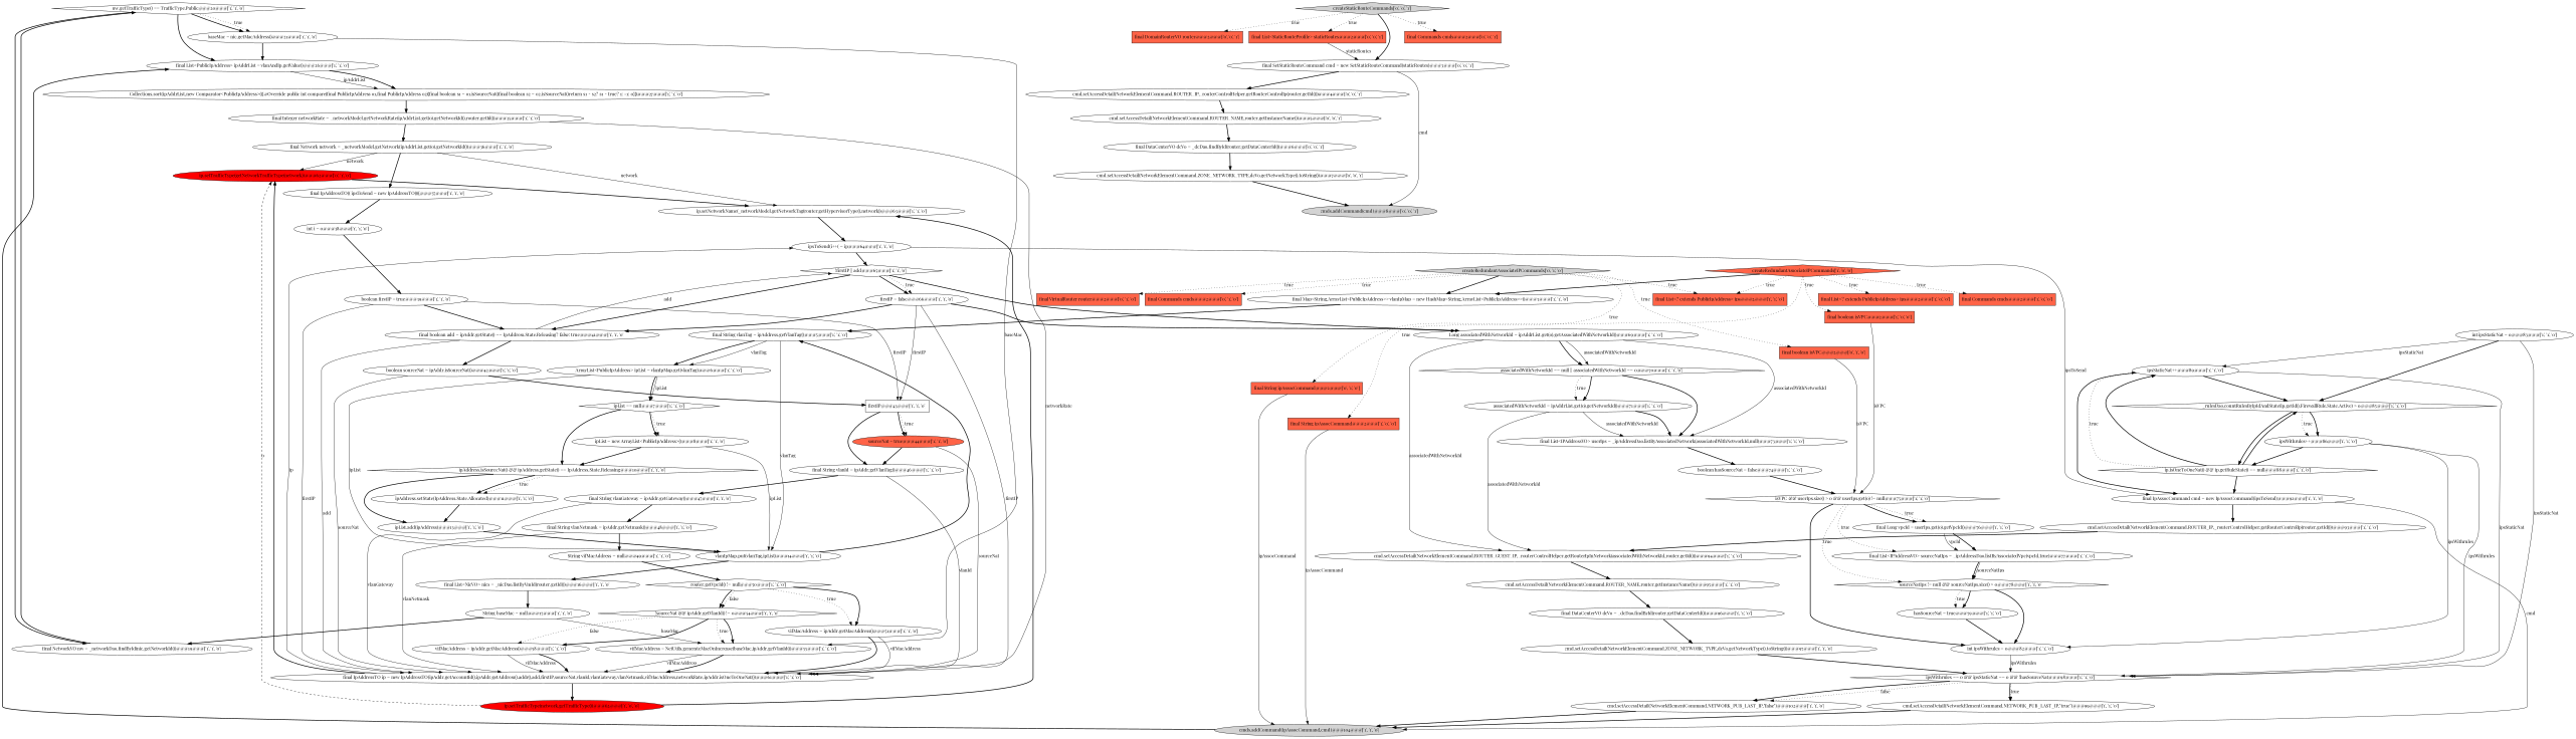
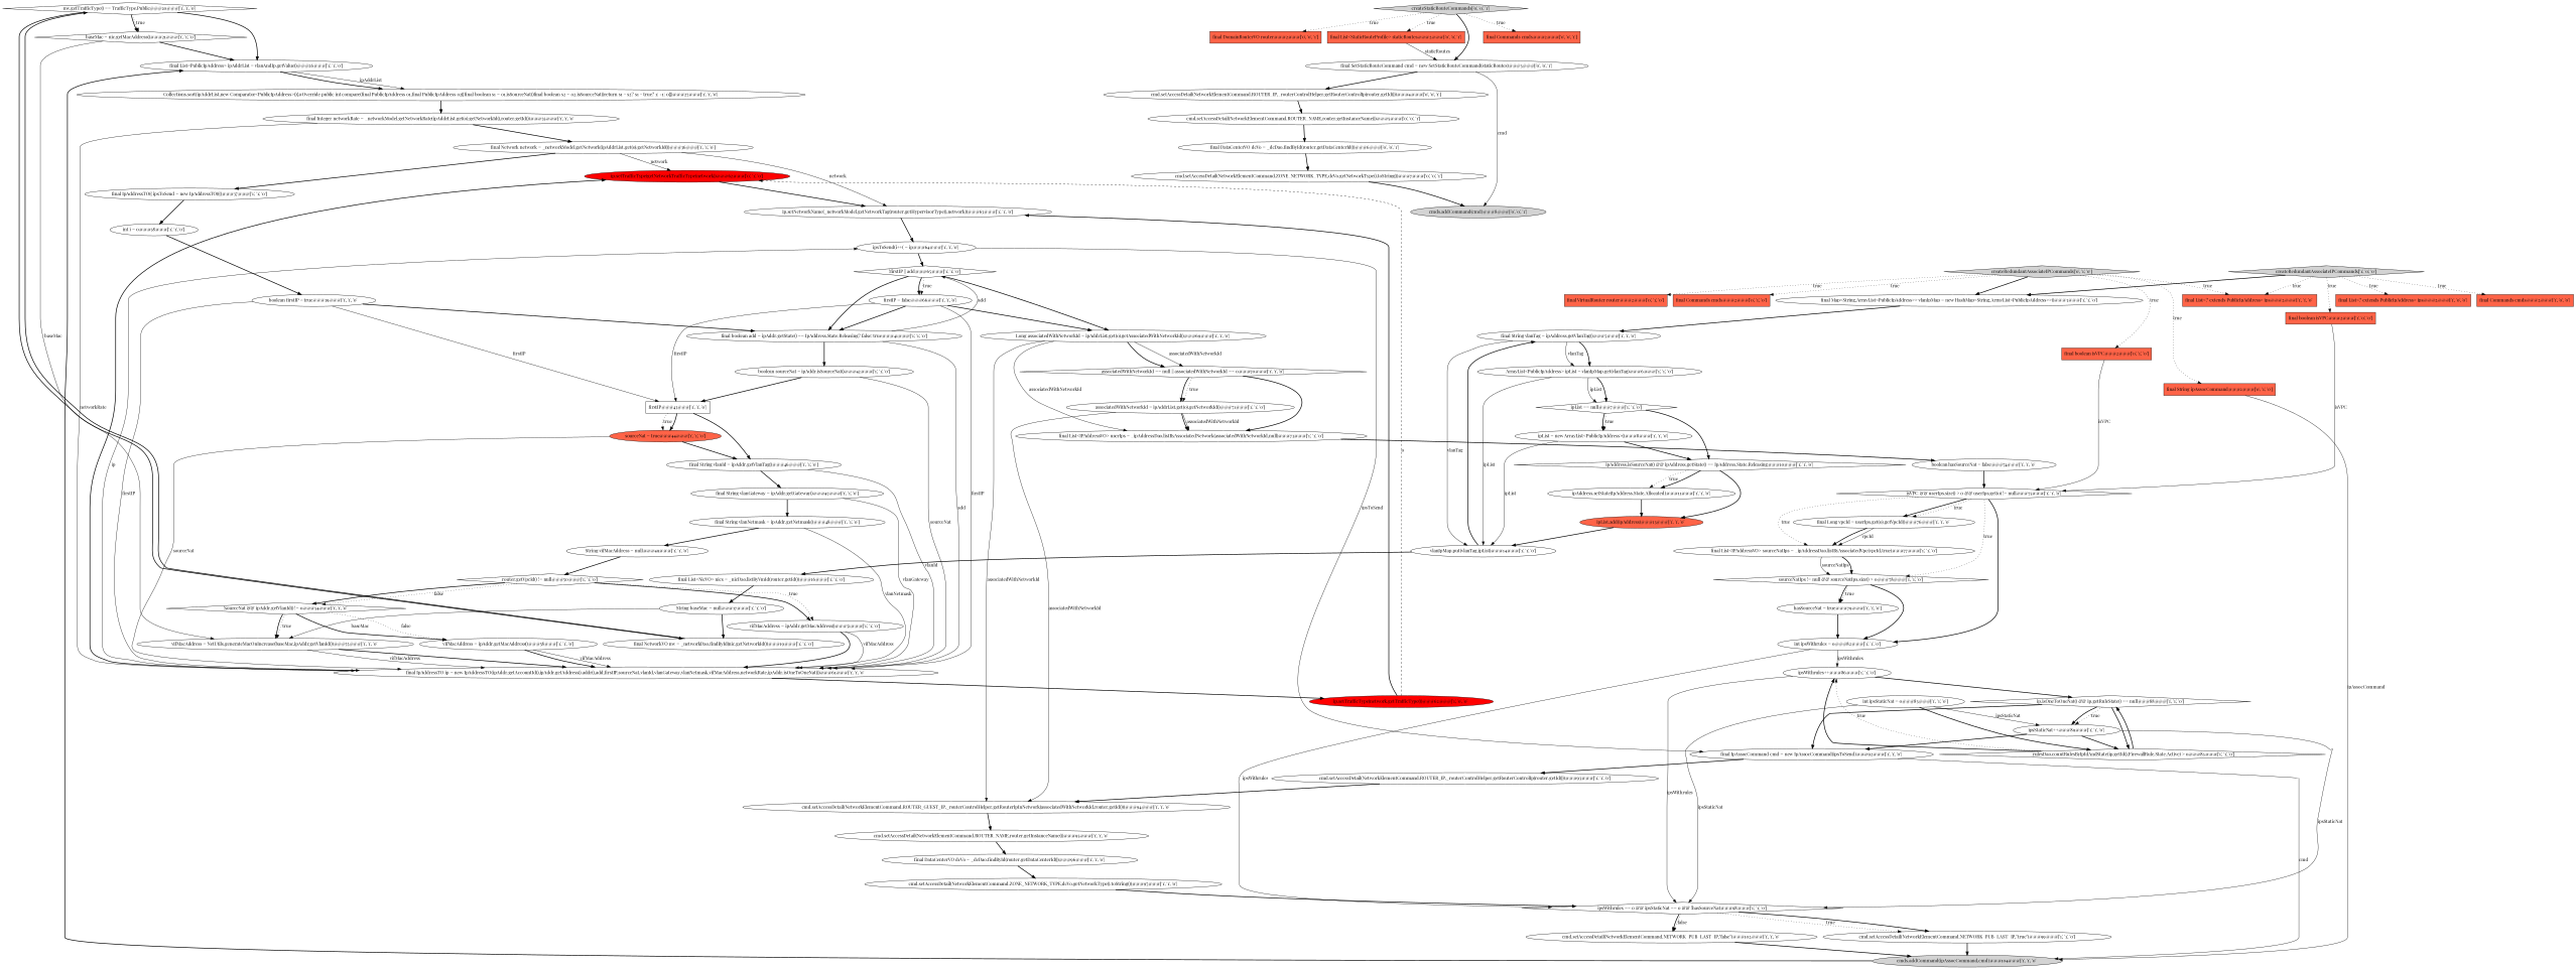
  digraph {
    fontname="Playfair Display"
    node [fillcolor=white fontname="Playfair Display" shape=ellipse style=filled]
    edge [fontname="Playfair Display" style=bold]
    n1 [label="nw.getTrafficType() == TrafficType.Public@@@20@@@['1', '1', '0']" shape=diamond]
    n2 [label="final NetworkVO nw = _networkDao.findById(nic.getNetworkId())@@@19@@@['1', '1', '0']"]
-   n3 [label="baseMac = nic.getMacAddress()@@@21@@@['1', '1', '0']"]
+   n3 [label="baseMac = nic.getMacAddress()@@@21@@@['1', '1', '0']" shape=diamond]
    n4 [label="final List<PublicIpAddress> ipAddrList = vlanAndIp.getValue()@@@26@@@['1', '1', '0']"]
    n5 [label="vifMacAddress = NetUtils.generateMacOnIncrease(baseMac,ipAddr.getVlanId())@@@55@@@['1', '1', '0']"]
    n6 [label="Collections.sort(ipAddrList,new Comparator<PublicIpAddress>(){@Override public int compare(final PublicIpAddress o1,final PublicIpAddress o2){final boolean s1 = o1.isSourceNat()final boolean s2 = o2.isSourceNat()return s1 ^ s2? s1 ^ true? 1: -1: 0}})@@@27@@@['1', '1', '0']"]
    n7 [label="final Integer networkRate = _networkModel.getNetworkRate(ipAddrList.get(0).getNetworkId(),router.getId())@@@35@@@['1', '1', '0']"]
    n8 [label="final Network network = _networkModel.getNetwork(ipAddrList.get(0).getNetworkId())@@@36@@@['1', '1', '0']"]
    n9 [label="final IpAddressTO ip = new IpAddressTO(ipAddr.getAccountId(),ipAddr.getAddress().addr(),add,firstIP,sourceNat,vlanId,vlanGateway,vlanNetmask,vifMacAddress,networkRate,ipAddr.isOneToOneNat())@@@61@@@['1', '1', '0']"]
    n10 [label="ipsStaticNat++@@@89@@@['1', '1', '0']"]
    n11 [label="final IpAssocCommand cmd = new IpAssocCommand(ipsToSend)@@@92@@@['1', '1', '0']"]
    n12 [label="ipsWithrules == 0 && ipsStaticNat == 0 && !hasSourceNat@@@98@@@['1', '1', '0']" shape=diamond]
    n13 [label="_rulesDao.countRulesByIpIdAndState(ip.getId(),FirewallRule.State.Active) > 0@@@85@@@['1', '1', '0']" shape=diamond]
    n14 [fillcolor=lightgray label="cmds.addCommand(ipAssocCommand,cmd)@@@104@@@['1', '1', '0']"]
    n15 [label="cmd.setAccessDetail(NetworkElementCommand.ROUTER_IP,_routerControlHelper.getRouterControlIp(router.getId()))@@@93@@@['1', '1', '0']"]
    n16 [label="cmd.setAccessDetail(NetworkElementCommand.NETWORK_PUB_LAST_IP,\"true\")@@@99@@@['1', '1', '0']"]
    n17 [label="cmd.setAccessDetail(NetworkElementCommand.NETWORK_PUB_LAST_IP,\"false\")@@@102@@@['1', '1', '0']"]
    n18 [label="ip.isOneToOneNat() && ip.getRuleState() == null@@@88@@@['1', '1', '0']" shape=diamond]
    n19 [label="ipsWithrules++@@@86@@@['1', '1', '0']"]
    n20 [label="cmd.setAccessDetail(NetworkElementCommand.ROUTER_NAME,router.getInstanceName())@@@5@@@['0', '0', '1']"]
    n21 [label="final DataCenterVO dcVo = _dcDao.findById(router.getDataCenterId())@@@6@@@['0', '0', '1']"]
    n22 [label="cmd.setAccessDetail(NetworkElementCommand.ZONE_NETWORK_TYPE,dcVo.getNetworkType().toString())@@@7@@@['0', '0', '1']"]
    n23 [label="String baseMac = null@@@17@@@['1', '1', '0']"]
    n24 [fillcolor=red label="ip.setTrafficType(getNetworkTrafficType(network))@@@62@@@['0', '1', '0']"]
    n25 [label="final IpAddressTO(( ipsToSend = new IpAddressTO((((@@@37@@@['1', '1', '0']"]
    n26 [label="ip.setNetworkName(_networkModel.getNetworkTag(router.getHypervisorType(),network))@@@63@@@['1', '1', '0']"]
    n27 [label="int i = 0@@@38@@@['1', '1', '0']"]
    n28 [label="ipsToSend(i++( = ip@@@64@@@['1', '1', '0']"]
    n29 [label="vlanIpMap.put(vlanTag,ipList)@@@14@@@['1', '1', '0']"]
    n30 [label="final String vlanTag = ipAddress.getVlanTag()@@@5@@@['1', '1', '0']"]
    n31 [label="final List<NicVO> nics = _nicDao.listByVmId(router.getId())@@@16@@@['1', '1', '0']"]
    n32 [label="ArrayList<PublicIpAddress> ipList = vlanIpMap.get(vlanTag)@@@6@@@['1', '1', '0']"]
    n33 [label="final String vlanNetmask = ipAddr.getNetmask()@@@48@@@['1', '1', '0']"]
    n34 [label="String vifMacAddress = null@@@49@@@['1', '1', '0']"]
    n35 [fillcolor=red label="ip.setTrafficType(network.getTrafficType())@@@62@@@['1', '0', '0']"]
    n36 [label="router.getVpcId() != null@@@50@@@['1', '1', '0']" shape=diamond]
    n37 [label="firstIP@@@43@@@['1', '1', '0']" shape=box]
    n38 [label="final String vlanId = ipAddr.getVlanTag()@@@46@@@['1', '1', '0']"]
    n39 [fillcolor=tomato label="sourceNat = true@@@44@@@['1', '1', '0']"]
    n40 [label="final String vlanGateway = ipAddr.getGateway()@@@47@@@['1', '1', '0']"]
    n41 [label="ipList = new ArrayList<PublicIpAddress>()@@@8@@@['1', '1', '0']"]
    n42 [label="ipAddress.isSourceNat() && ipAddress.getState() == IpAddress.State.Releasing@@@10@@@['1', '1', '0']" shape=diamond]
-   n43 [label="ipList.add(ipAddress)@@@13@@@['1', '1', '0']"]
+   n43 [fillcolor=tomato label="ipList.add(ipAddress)@@@13@@@['1', '1', '0']"]
    n44 [label="ipAddress.setState(IpAddress.State.Allocated)@@@11@@@['1', '1', '0']"]
    n45 [label="boolean firstIP = true@@@39@@@['1', '1', '0']"]
    n46 [fillcolor=tomato label="final VirtualRouter router@@@2@@@['0', '1', '0']" shape=box]
    n47 [label="cmd.setAccessDetail(NetworkElementCommand.ROUTER_IP,_routerControlHelper.getRouterControlIp(router.getId()))@@@4@@@['0', '0', '1']"]
    n48 [label="int ipsStaticNat = 0@@@83@@@['1', '1', '0']"]
    n49 [fillcolor=tomato label="final DomainRouterVO router@@@2@@@['0', '0', '1']" shape=box]
    n50 [label="final Map<String,ArrayList<PublicIpAddress>> vlanIpMap = new HashMap<String,ArrayList<PublicIpAddress>>()@@@3@@@['1', '1', '0']"]
    n51 [label="vifMacAddress = ipAddr.getMacAddress()@@@58@@@['1', '1', '0']"]
    n52 [label="cmd.setAccessDetail(NetworkElementCommand.ROUTER_GUEST_IP,_routerControlHelper.getRouterIpInNetwork(associatedWithNetworkId,router.getId()))@@@94@@@['1', '1', '0']"]
    n53 [label="cmd.setAccessDetail(NetworkElementCommand.ROUTER_NAME,router.getInstanceName())@@@95@@@['1', '1', '0']"]
    n54 [label="final DataCenterVO dcVo = _dcDao.findById(router.getDataCenterId())@@@96@@@['1', '1', '0']"]
-   n55 [fillcolor=tomato label="final String ipAssocCommand@@@2@@@['1', '0', '0']" shape=box]
    n56 [fillcolor=tomato label="final List<StaticRouteProfile> staticRoutes@@@2@@@['0', '0', '1']" shape=box]
    n57 [label="final SetStaticRouteCommand cmd = new SetStaticRouteCommand(staticRoutes)@@@3@@@['0', '0', '1']"]
    n58 [fillcolor=lightgray label="cmds.addCommand(cmd)@@@8@@@['0', '0', '1']"]
    n59 [label="!firstIP || add@@@65@@@['1', '1', '0']" shape=diamond]
    n60 [label="Long associatedWithNetworkId = ipAddrList.get(0).getAssociatedWithNetworkId()@@@69@@@['1', '1', '0']"]
    n61 [label="final List<IPAddressVO> userIps = _ipAddressDao.listByAssociatedNetwork(associatedWithNetworkId,null)@@@73@@@['1', '1', '0']"]
    n62 [label="associatedWithNetworkId == null || associatedWithNetworkId == 0@@@70@@@['1', '1', '0']" shape=diamond]
    n63 [label="boolean hasSourceNat = false@@@74@@@['1', '1', '0']"]
    n64 [label="associatedWithNetworkId = ipAddrList.get(0).getNetworkId()@@@71@@@['1', '1', '0']"]
    n65 [label="hasSourceNat = true@@@79@@@['1', '1', '0']"]
    n66 [label="int ipsWithrules = 0@@@82@@@['1', '1', '0']"]
    n67 [label="ipList == null@@@7@@@['1', '1', '0']" shape=diamond]
    n68 [label="!sourceNat && ipAddr.getVlanId() != 0@@@54@@@['1', '1', '0']" shape=diamond]
    n69 [label="vifMacAddress = ipAddr.getMacAddress()@@@51@@@['1', '1', '0']"]
    n70 [label="final boolean add = ipAddr.getState() == IpAddress.State.Releasing? false: true@@@41@@@['1', '1', '0']"]
    n71 [label="cmd.setAccessDetail(NetworkElementCommand.ZONE_NETWORK_TYPE,dcVo.getNetworkType().toString())@@@97@@@['1', '1', '0']"]
    n72 [label="isVPC && userIps.size() > 0 && userIps.get(0) != null@@@75@@@['1', '1', '0']" shape=diamond]
    n73 [label="final Long vpcId = userIps.get(0).getVpcId()@@@76@@@['1', '1', '0']"]
    n74 [label="final List<IPAddressVO> sourceNatIps = _ipAddressDao.listByAssociatedVpc(vpcId,true)@@@77@@@['1', '1', '0']"]
    n75 [label="sourceNatIps != null && sourceNatIps.size() > 0@@@78@@@['1', '1', '0']" shape=diamond]
    n76 [fillcolor=tomato label="final Commands cmds@@@2@@@['0', '0', '1']" shape=box]
    n77 [fillcolor=tomato label="final Commands cmds@@@2@@@['0', '1', '0']" shape=box]
    n78 [fillcolor=tomato label="final boolean isVPC@@@2@@@['1', '0', '0']" shape=box]
    n79 [fillcolor=lightgray label="createStaticRouteCommands['0', '0', '1']" shape=diamond]
    n80 [fillcolor=tomato label="final boolean isVPC@@@2@@@['0', '1', '0']" shape=box]
    n81 [fillcolor=tomato label="final List<? extends PublicIpAddress> ips@@@2@@@['1', '1', '0']" shape=box]
    n82 [label="firstIP = false@@@66@@@['1', '1', '0']"]
    n83 [fillcolor=tomato label="final List<? extends PublicIpAddress> ips@@@2@@@['1', '0', '0']" shape=box]
    n84 [label="boolean sourceNat = ipAddr.isSourceNat()@@@42@@@['1', '1', '0']"]
-   n85 [fillcolor=tomato label="createRedundantAssociateIPCommands['1', '0', '0']" shape=diamond]
+   n85 [fillcolor=lightgray label="createRedundantAssociateIPCommands['1', '0', '0']" shape=diamond]
    n86 [fillcolor=tomato label="final Commands cmds@@@2@@@['1', '0', '0']" shape=box]
    n87 [fillcolor=lightgray label="createRedundantAssociateIPCommands['0', '1', '0']" shape=diamond]
    n88 [fillcolor=tomato label="final String ipAssocCommand@@@2@@@['0', '1', '0']" shape=box]
    n1 -> n2
    n1 -> n3
    n1 -> n3 [label=true style=dotted]
    n1 -> n4
    n2 -> n1
    n3 -> n4
    n3 -> n5 [label=baseMac style=solid]
    n4 -> n6 [label=ipAddrList style=solid]
    n4 -> n6
    n5 -> n9 [label=vifMacAddress style=solid]
    n5 -> n9
    n6 -> n7
    n7 -> n8
    n7 -> n9 [label=networkRate style=solid]
    n8 -> n24 [label=network style=solid]
    n8 -> n25
    n8 -> n26 [label=network style=solid]
    n9 -> n24
    n9 -> n28 [label=ip style=solid]
    n9 -> n35
    n10 -> n11
    n10 -> n12 [label=ipsStaticNat style=solid]
    n10 -> n13
    n11 -> n14 [label=cmd style=solid]
    n11 -> n15
    n12 -> n16
    n12 -> n16 [label=true style=dotted]
    n12 -> n17 [label=false style=dotted]
    n12 -> n17
    n13 -> n18
    n13 -> n19
    n13 -> n19 [label=true style=dotted]
    n14 -> n4
    n15 -> n52
    n16 -> n14
    n17 -> n14
    n18 -> n10 [label=true style=dotted]
    n18 -> n10
    n18 -> n11
    n18 -> n13
    n19 -> n12 [label=ipsWithrules style=solid]
    n19 -> n18
    n20 -> n21
    n21 -> n22
    n22 -> n58
    n23 -> n2
    n23 -> n5 [label=baseMac style=solid]
    n24 -> n26
    n25 -> n27
    n26 -> n28
    n27 -> n45
    n28 -> n11 [label=ipsToSend style=solid]
    n28 -> n59
    n29 -> n30
    n29 -> n31
    n30 -> n29 [label=vlanTag style=solid]
    n30 -> n32
    n30 -> n32 [label=vlanTag style=solid]
    n31 -> n23
    n32 -> n29 [label=ipList style=solid]
    n32 -> n67 [label=ipList style=solid]
    n32 -> n67
    n33 -> n9 [label=vlanNetmask style=solid]
    n33 -> n34
    n34 -> n36
    n35 -> n24 [label=0 style=dashed]
    n35 -> n26
    n36 -> n68 [label=false style=dotted]
    n36 -> n68
    n36 -> n69
    n36 -> n69 [label=true style=dotted]
    n37 -> n38
    n37 -> n39
    n37 -> n39 [label=true style=dotted]
    n38 -> n9 [label=vlanId style=solid]
    n38 -> n40
    n39 -> n9 [label=sourceNat style=solid]
    n39 -> n38
    n40 -> n9 [label=vlanGateway style=solid]
    n40 -> n33
    n41 -> n29 [label=ipList style=solid]
    n41 -> n42
    n42 -> n43
    n42 -> n44 [label=true style=dotted]
    n42 -> n44
    n43 -> n29
    n44 -> n43
    n45 -> n9 [label=firstIP style=solid]
    n45 -> n37 [label=firstIP style=solid]
    n45 -> n70
    n47 -> n20
    n48 -> n10 [label=ipsStaticNat style=solid]
    n48 -> n12 [label=ipsStaticNat style=solid]
    n48 -> n13
    n50 -> n30
    n51 -> n9 [label=vifMacAddress style=solid]
    n51 -> n9
    n52 -> n53
    n53 -> n54
    n54 -> n71
-   n55 -> n14 [label=ipAssocCommand style=solid]
    n56 -> n57 [label=staticRoutes style=solid]
    n57 -> n47
    n57 -> n58 [label=cmd style=solid]
    n59 -> n60
    n59 -> n70
    n59 -> n82
    n59 -> n82 [label=true style=dotted]
    n60 -> n52 [label=associatedWithNetworkId style=solid]
    n60 -> n61 [label=associatedWithNetworkId style=solid]
    n60 -> n62 [label=associatedWithNetworkId style=solid]
    n60 -> n62
    n61 -> n63
    n62 -> n61
    n62 -> n64
    n62 -> n64 [label=true style=dotted]
    n63 -> n72
    n64 -> n52 [label=associatedWithNetworkId style=solid]
    n64 -> n61 [label=associatedWithNetworkId style=solid]
    n64 -> n61
    n65 -> n66
    n66 -> n12 [label=ipsWithrules style=solid]
-   n19 -> n66 [label=ipsWithrules style=solid]
+   n66 -> n19 [label=ipsWithrules style=solid]
    n67 -> n41 [label=true style=dotted]
    n67 -> n41
    n67 -> n42
    n68 -> n5 [label=true style=dotted]
    n68 -> n5
    n68 -> n51 [label=false style=dotted]
    n68 -> n51
    n69 -> n9 [label=vifMacAddress style=solid]
    n69 -> n9
    n70 -> n9 [label=add style=solid]
    n70 -> n59 [label=add style=solid]
    n70 -> n84
    n71 -> n12
    n72 -> n66
    n72 -> n73
    n72 -> n73 [label=true style=dotted]
    n72 -> n74 [label=true style=dotted]
    n72 -> n75 [label=true style=dotted]
    n73 -> n74
    n73 -> n74 [label=vpcId style=solid]
    n74 -> n75 [label=sourceNatIps style=solid]
    n74 -> n75
    n75 -> n65
    n75 -> n65 [label=true style=dotted]
    n75 -> n66
    n78 -> n72 [label=isVPC style=solid]
    n79 -> n49 [label=true style=dotted]
    n79 -> n56 [label=true style=dotted]
    n79 -> n57
    n79 -> n76 [label=true style=dotted]
    n80 -> n72 [label=isVPC style=solid]
    n82 -> n9 [label=firstIP style=solid]
    n82 -> n37 [label=firstIP style=solid]
    n82 -> n60
    n82 -> n70
    n84 -> n9 [label=sourceNat style=solid]
    n84 -> n37
    n85 -> n50
-   n85 -> n55 [label=true style=dotted]
    n85 -> n78 [label=true style=dotted]
    n85 -> n81 [label=true style=dotted]
    n85 -> n83 [label=true style=dotted]
    n85 -> n86 [label=true style=dotted]
    n87 -> n46 [label=true style=dotted]
    n87 -> n50
    n87 -> n77 [label=true style=dotted]
    n87 -> n80 [label=true style=dotted]
    n87 -> n81 [label=true style=dotted]
    n87 -> n88 [label=true style=dotted]
    n88 -> n14 [label=ipAssocCommand style=solid]
  }
